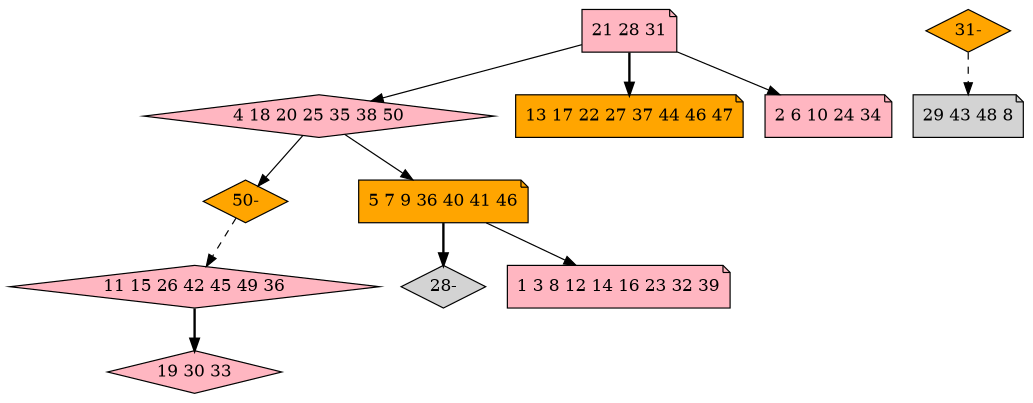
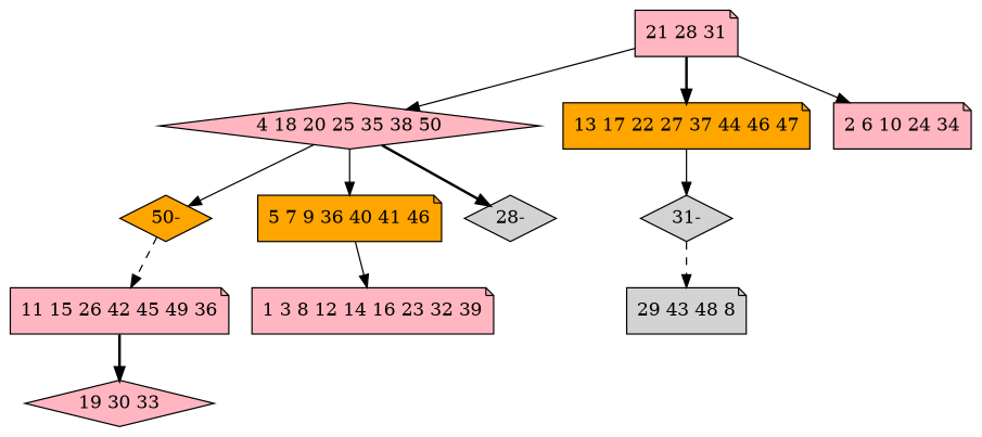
  digraph {
    node [fillcolor=lightpink shape=note style=filled]
    edge [style=solid]
    n1 [label="21 28 31"]
    n2 [label="4 18 20 25 35 38 50" shape=diamond]
    n3 [fillcolor=orange label="13 17 22 27 37 44 46 47"]
    n4 [label="2 6 10 24 34"]
    n5 [fillcolor=orange label="50-" shape=diamond]
    n6 [fillcolor=orange label="5 7 9 36 40 41 46"]
    n7 [fillcolor=lightgrey label="28-" shape=diamond]
-   n8 [fillcolor=orange label="31-" shape=diamond]
-   n9 [label="11 15 26 42 45 49 36" shape=diamond]
+   n8 [fillcolor=lightgrey label="31-" shape=diamond]
+   n9 [label="11 15 26 42 45 49 36"]
    n10 [label="1 3 8 12 14 16 23 32 39"]
    n11 [fillcolor=lightgrey label="29 43 48 8"]
    n12 [label="19 30 33" shape=diamond]
    n1 -> n2
    n1 -> n3 [style=bold]
    n1 -> n4
    n2 -> n5
    n2 -> n6
-   n6 -> n7 [style=bold]
+   n2 -> n7 [style=bold]
+   n3 -> n8
    n5 -> n9 [style=dashed]
    n6 -> n10
    n8 -> n11 [style=dashed]
    n9 -> n12 [style=bold]
  }
